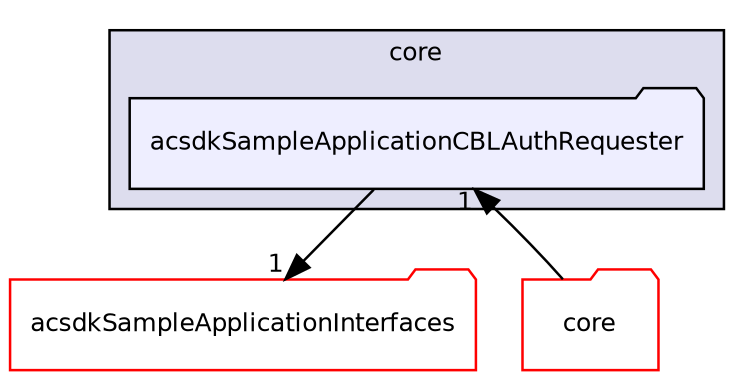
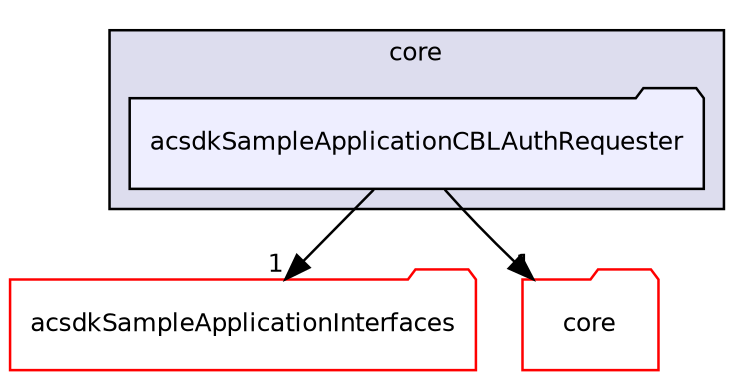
  digraph {
    compound=true
    node [fillcolor=white fontname=Helvetica fontsize=10 shape=folder style=filled color=red]
    edge [headlabel=1 labeldistance=1.5 labelfontname=Helvetica labelfontsize=10]
    n1 [fillcolor="#eeeeff" label=acsdkSampleApplicationCBLAuthRequester pencolor=black color=""]
    n2 [label=acsdkSampleApplicationInterfaces]
    n3 [label=core]
    subgraph cluster_1 {
      bgcolor="#ddddee"
      fontname=Helvetica
      fontsize=10
      label=core
      pencolor=black
      n1
    }
    n1 -> n2
-   n3 -> n1
+   n1 -> n3
  }
